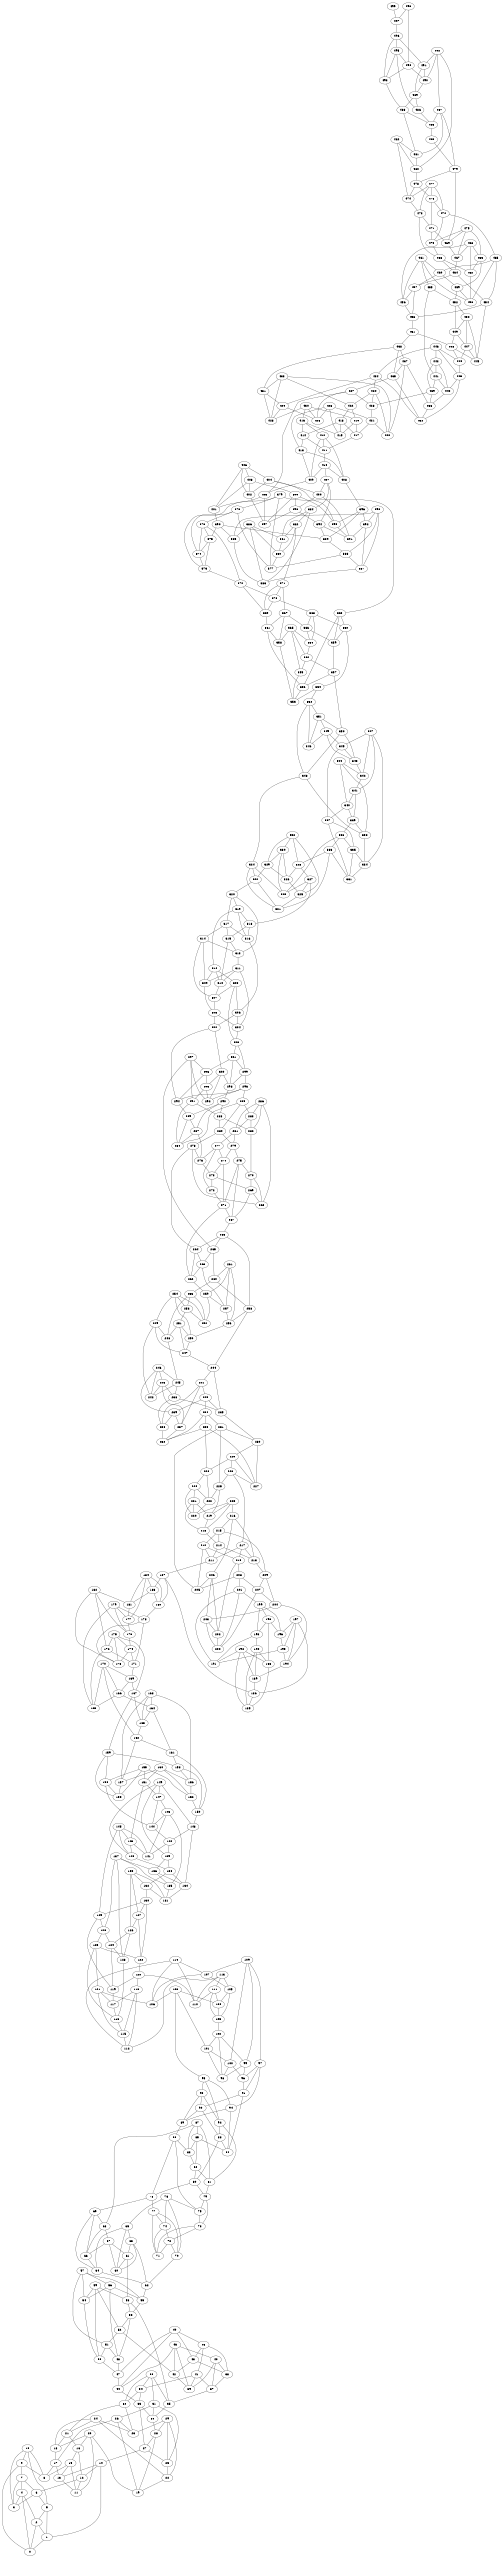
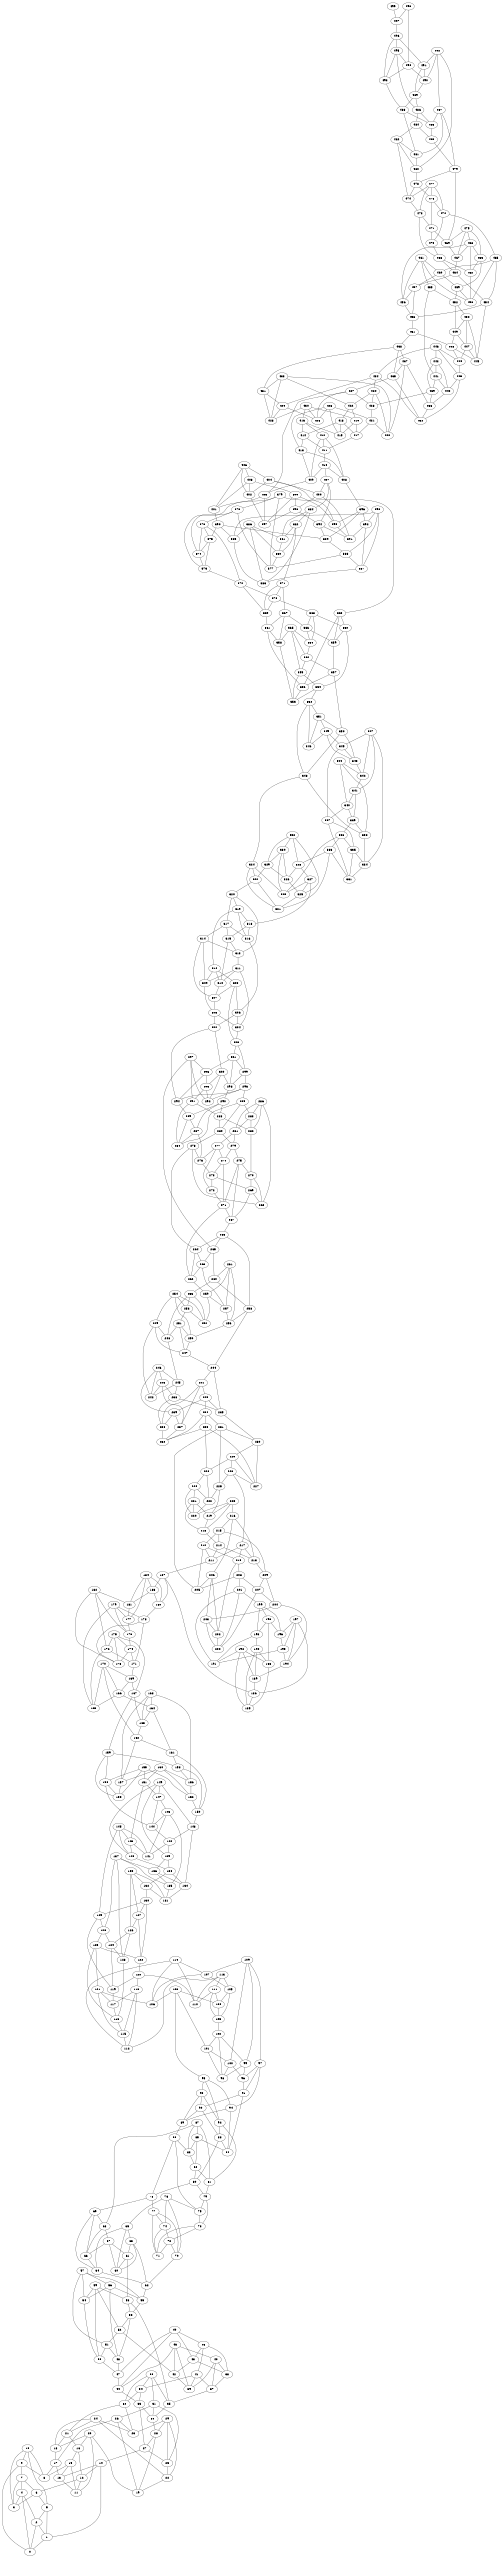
  graph {
    1
    0
    2
    4
    3
    5
    6
    7
    9
    8
    10
    12
    11
    13
    14
    15
    16
    17
    18
    20
    19
    21
    22
    24
    23
    25
    26
    27
    28
    29
    30
    31
    32
    33
    34
    35
    36
    37
    38
    40
    39
    41
    42
    43
    44
    45
    46
    47
    48
    49
    50
    51
    52
    53
    54
    55
    56
    57
    58
    59
    61
    60
    62
    63
    64
    65
    66
    67
    68
    69
    70
    72
    71
    73
    74
    75
    76
    77
    78
    79
    80
    81
    82
    83
    85
    84
    86
    87
    88
    89
    90
    91
    92
    93
    94
    95
    96
    97
    99
    98
    100
    101
    102
    103
    104
    105
    107
    106
    108
    109
    111
    110
    113
    112
    114
    115
    116
    117
    118
    119
    120
    121
    122
    123
    124
    125
    126
    127
    128
    129
    130
    132
    131
    133
    134
    135
    136
    137
    138
    139
    140
    142
    141
    143
    144
    145
    146
    147
    148
    149
    150
    151
    152
    154
    153
    155
    156
    157
    158
    159
    160
    161
    162
    163
    164
    166
    165
    167
    168
    169
    170
    171
    172
    174
    173
    175
    176
    177
    178
    179
    180
    181
    182
    183
    184
    186
    185
    187
    188
    189
    190
    192
    191
    193
    194
    195
    196
    197
    198
    199
    201
    200
    202
    203
    204
    206
    205
    207
    208
    209
    210
    211
    212
    213
    214
    215
    216
    217
    218
    219
    221
    220
    222
    223
    224
    225
    226
    228
    227
    229
    230
    231
    233
    232
    234
    235
    236
    237
    238
    239
    240
    241
    243
    242
    244
    245
    246
    247
    248
    249
    250
    251
    253
    252
    254
    255
    256
    257
    258
    259
    260
    261
    262
    263
    264
    265
    266
    267
    269
    268
    270
    271
    272
    273
    274
    275
    276
    277
    278
    279
    280
    281
    282
    283
    285
    284
    286
    287
    288
    289
    290
    291
    293
    292
    294
    295
    296
    297
    298
    299
    300
    301
    302
    303
    304
    305
    306
    307
    308
    309
    310
    311
    312
    313
    314
    315
    316
    317
    318
    319
    320
    322
    321
    324
    323
    325
    326
    327
    328
    329
    330
    332
    333
    331
    334
    335
    336
    337
    338
    339
    340
    341
    342
    343
    344
    345
    347
    348
    349
    346
    350
    351
    352
    354
    353
    355
    356
    357
    358
    359
    360
    361
    362
    363
    364
    365
    366
    367
    368
    369
    370
    371
    372
    373
    374
    375
    376
    378
    377
    379
    380
    381
    382
    384
    383
    385
    386
    387
    388
    389
    390
    392
    391
    393
    394
    395
    396
    398
    397
    399
    400
    401
    402
    403
    404
    405
    406
    407
    408
    409
    410
    411
    412
    413
    414
    416
    415
    417
    418
    419
    421
    420
    422
    423
    424
    426
    425
    427
    429
    428
    430
    431
    433
    434
    432
    435
    436
    437
    438
    439
    440
    441
    442
    443
    444
    446
    447
    445
    448
    449
    450
    451
    452
    453
    454
    455
    456
    457
    459
    458
    460
    461
    462
    463
    464
    465
    466
    467
    468
    469
    470
    471
    472
    473
    474
    475
    476
    477
    478
    479
    480
    481
    482
    483
+   484
    485
    486
    487
    488
    489
    490
    491
    492
    493
    494
    495
    496
    497
    498
    499
    1 -- 0
    2 -- 1
    2 -- 0
    4 -- 0
    4 -- 2
    4 -- 3
    5 -- 1
    5 -- 2
    6 -- 3
    6 -- 5
    7 -- 4
    7 -- 3
    7 -- 6
    9 -- 0
    9 -- 7
    9 -- 8
    10 -- 3
    10 -- 5
    10 -- 9
    10 -- 8
    12 -- 6
    12 -- 11
    13 -- 11
    14 -- 1
    14 -- 12
    14 -- 13
    15 -- 8
    15 -- 11
    15 -- 13
    16 -- 12
    16 -- 15
    17 -- 8
    17 -- 13
    18 -- 17
    20 -- 11
    20 -- 16
    20 -- 18
    20 -- 19
    21 -- 16
    21 -- 18
    22 -- 19
    24 -- 18
    24 -- 21
    24 -- 22
    24 -- 23
    25 -- 22
    26 -- 17
    26 -- 19
    26 -- 23
    27 -- 14
    27 -- 25
    28 -- 19
    28 -- 27
    29 -- 22
    29 -- 23
    29 -- 25
    29 -- 28
    30 -- 28
    31 -- 25
    31 -- 26
    31 -- 30
    32 -- 21
    32 -- 23
    33 -- 27
    33 -- 30
    34 -- 32
    34 -- 33
    35 -- 30
    36 -- 31
    36 -- 32
    36 -- 34
    36 -- 35
    37 -- 35
    38 -- 37
    40 -- 37
    40 -- 38
    40 -- 39
    41 -- 34
    41 -- 37
    41 -- 39
    42 -- 39
    43 -- 38
    43 -- 42
    44 -- 33
    45 -- 38
    45 -- 41
    45 -- 43
    46 -- 40
    46 -- 39
    46 -- 42
    46 -- 44
    47 -- 44
    48 -- 47
    49 -- 43
    49 -- 44
    49 -- 45
    49 -- 47
    50 -- 47
    51 -- 48
    51 -- 50
    52 -- 42
    52 -- 51
    53 -- 48
    53 -- 52
    54 -- 50
    55 -- 53
    56 -- 48
    56 -- 54
    56 -- 55
    57 -- 51
    57 -- 54
    57 -- 55
    57 -- 56
    58 -- 35
    58 -- 53
    59 -- 50
    59 -- 52
    59 -- 54
    59 -- 58
    61 -- 58
    61 -- 60
    62 -- 55
    63 -- 61
    63 -- 60
    63 -- 62
    64 -- 62
    65 -- 60
    65 -- 63
    65 -- 64
    66 -- 64
    67 -- 61
    67 -- 60
    67 -- 66
    68 -- 66
    68 -- 67
    69 -- 64
    69 -- 66
    69 -- 68
    70 -- 62
    72 -- 70
    72 -- 71
    73 -- 72
    73 -- 71
    74 -- 72
    74 -- 71
    75 -- 73
    76 -- 65
    76 -- 70
    76 -- 74
    76 -- 75
    77 -- 70
    77 -- 71
    77 -- 74
    78 -- 69
    78 -- 77
    79 -- 73
    79 -- 75
    80 -- 78
    80 -- 79
    81 -- 79
    82 -- 80
    82 -- 81
    83 -- 82
    85 -- 82
    85 -- 83
    85 -- 84
    86 -- 75
    86 -- 78
    86 -- 83
    87 -- 68
    87 -- 81
    87 -- 83
    87 -- 85
    88 -- 80
    88 -- 84
    89 -- 86
    90 -- 88
    90 -- 89
    91 -- 84
    91 -- 90
    92 -- 81
    92 -- 88
    93 -- 89
    93 -- 90
    93 -- 92
    94 -- 84
    94 -- 89
    95 -- 92
    95 -- 93
    95 -- 94
    96 -- 91
    97 -- 91
    97 -- 94
    97 -- 96
    99 -- 96
    99 -- 98
    100 -- 96
    100 -- 98
    101 -- 98
    101 -- 100
    102 -- 99
    102 -- 98
    102 -- 101
    103 -- 102
    104 -- 103
    105 -- 103
    105 -- 104
    107 -- 105
    107 -- 106
    108 -- 95
    108 -- 101
    108 -- 104
    108 -- 106
    109 -- 97
    109 -- 99
    109 -- 100
    109 -- 107
    111 -- 103
    111 -- 104
    111 -- 110
    113 -- 105
    113 -- 111
    113 -- 110
    113 -- 112
    114 -- 107
    114 -- 106
    114 -- 110
    114 -- 112
    115 -- 112
    116 -- 115
    117 -- 116
    118 -- 112
    118 -- 115
    118 -- 117
    119 -- 117
    120 -- 110
    120 -- 118
    120 -- 119
    121 -- 106
    121 -- 115
    121 -- 117
    122 -- 120
    123 -- 116
    124 -- 119
    124 -- 123
    125 -- 116
    125 -- 121
    125 -- 122
    126 -- 123
    126 -- 124
    127 -- 122
    127 -- 126
    128 -- 124
    128 -- 125
    129 -- 119
    129 -- 128
    130 -- 122
    130 -- 127
    130 -- 129
    132 -- 130
    132 -- 131
    133 -- 126
    133 -- 127
    133 -- 132
    133 -- 131
    134 -- 131
    135 -- 131
    136 -- 134
    136 -- 135
    137 -- 123
    137 -- 128
    137 -- 135
    137 -- 136
    138 -- 132
    138 -- 134
    139 -- 136
    139 -- 138
    140 -- 138
    142 -- 139
    142 -- 141
    143 -- 140
    143 -- 141
    144 -- 142
    145 -- 129
    145 -- 140
    145 -- 141
    145 -- 143
    146 -- 135
    146 -- 141
    146 -- 144
    147 -- 144
    147 -- 146
    148 -- 134
    148 -- 142
    149 -- 139
    149 -- 140
    149 -- 147
    149 -- 148
    150 -- 148
    151 -- 143
    151 -- 147
    152 -- 150
    154 -- 144
    154 -- 153
    155 -- 151
    155 -- 152
    155 -- 154
    155 -- 153
    156 -- 152
    157 -- 153
    158 -- 150
    158 -- 156
    159 -- 154
    159 -- 153
    159 -- 158
    160 -- 151
    160 -- 152
    160 -- 156
    160 -- 157
    161 -- 150
    161 -- 158
    162 -- 157
    162 -- 161
    163 -- 162
    164 -- 161
    164 -- 163
    166 -- 164
    166 -- 165
    167 -- 159
    167 -- 163
    168 -- 156
    168 -- 157
    168 -- 163
    168 -- 164
    169 -- 166
    169 -- 167
    170 -- 162
    170 -- 166
    170 -- 165
    170 -- 169
    171 -- 169
    172 -- 165
    172 -- 171
    174 -- 171
    174 -- 173
    175 -- 167
    175 -- 172
    175 -- 174
    175 -- 173
    176 -- 174
    177 -- 176
    178 -- 171
    178 -- 173
    179 -- 165
    179 -- 176
    179 -- 177
    179 -- 178
    180 -- 178
    181 -- 177
    182 -- 172
    182 -- 173
    182 -- 176
    182 -- 181
    183 -- 180
    183 -- 181
    184 -- 177
    184 -- 180
    184 -- 181
    184 -- 183
    186 -- 185
    187 -- 180
    187 -- 183
    187 -- 186
    188 -- 185
    189 -- 186
    190 -- 185
    190 -- 188
    190 -- 189
    192 -- 185
    192 -- 188
    192 -- 189
    192 -- 191
    193 -- 190
    193 -- 191
    194 -- 189
    195 -- 191
    195 -- 194
    196 -- 195
    197 -- 186
    197 -- 194
    197 -- 195
    197 -- 196
    198 -- 188
    198 -- 193
    198 -- 196
    199 -- 193
    199 -- 196
    199 -- 198
    201 -- 191
    201 -- 199
    201 -- 200
    202 -- 200
    203 -- 200
    203 -- 202
    204 -- 194
    204 -- 203
    206 -- 202
    206 -- 203
    206 -- 205
    207 -- 200
    207 -- 204
    208 -- 201
    208 -- 205
    208 -- 207
    209 -- 204
    209 -- 207
    210 -- 202
    210 -- 208
    211 -- 187
    212 -- 205
    212 -- 210
    212 -- 211
    213 -- 209
    214 -- 211
    214 -- 213
    215 -- 209
    215 -- 212
    215 -- 214
    216 -- 206
    216 -- 213
    216 -- 215
    217 -- 210
    217 -- 211
    217 -- 213
    218 -- 214
    219 -- 218
    221 -- 218
    221 -- 219
    221 -- 220
    222 -- 220
    223 -- 216
    223 -- 218
    223 -- 219
    223 -- 220
    224 -- 221
    224 -- 220
    224 -- 222
    225 -- 219
    225 -- 222
    226 -- 222
    226 -- 224
    228 -- 217
    228 -- 225
    228 -- 227
    229 -- 226
    229 -- 228
    229 -- 227
    230 -- 227
    230 -- 229
    231 -- 205
    231 -- 225
    231 -- 230
    233 -- 226
    233 -- 227
    233 -- 232
    234 -- 231
    234 -- 233
    234 -- 232
    235 -- 230
    236 -- 232
    237 -- 232
    238 -- 235
    238 -- 236
    239 -- 236
    239 -- 237
    240 -- 234
    240 -- 235
    240 -- 239
    241 -- 236
    241 -- 237
    241 -- 240
    243 -- 237
    243 -- 238
    243 -- 242
    244 -- 235
    244 -- 241
    245 -- 238
    245 -- 242
    246 -- 239
    246 -- 243
    246 -- 242
    246 -- 245
    247 -- 244
    248 -- 245
    249 -- 242
    249 -- 247
    249 -- 248
    250 -- 247
    251 -- 247
    251 -- 248
    251 -- 250
    253 -- 251
    253 -- 252
    254 -- 249
    254 -- 250
    254 -- 253
    254 -- 252
    255 -- 248
    255 -- 253
    255 -- 252
    256 -- 250
    257 -- 256
    258 -- 244
    258 -- 256
    259 -- 252
    259 -- 257
    260 -- 255
    260 -- 258
    261 -- 256
    261 -- 257
    261 -- 259
    261 -- 260
    262 -- 259
    263 -- 257
    263 -- 262
    264 -- 262
    264 -- 263
    265 -- 260
    265 -- 263
    266 -- 258
    266 -- 264
    266 -- 265
    267 -- 266
    269 -- 267
    269 -- 268
    270 -- 269
    270 -- 268
    271 -- 262
    271 -- 267
    272 -- 271
    273 -- 269
    273 -- 272
    274 -- 271
    274 -- 273
    275 -- 267
    275 -- 270
    275 -- 271
    276 -- 273
    277 -- 272
    277 -- 274
    277 -- 276
    278 -- 264
    278 -- 268
    278 -- 276
    279 -- 274
    279 -- 275
    280 -- 278
    280 -- 279
    281 -- 277
    281 -- 279
    282 -- 270
    283 -- 281
    283 -- 282
    285 -- 280
    285 -- 283
    285 -- 284
    286 -- 268
    286 -- 281
    286 -- 282
    286 -- 283
    287 -- 276
    287 -- 284
    288 -- 280
    288 -- 282
    289 -- 284
    289 -- 287
    290 -- 287
    290 -- 288
    290 -- 289
    291 -- 284
    291 -- 288
    293 -- 291
    293 -- 292
    294 -- 289
    295 -- 293
    295 -- 294
    296 -- 285
    296 -- 292
    296 -- 294
    297 -- 265
    297 -- 291
    297 -- 292
    297 -- 295
    298 -- 290
    299 -- 296
    299 -- 298
    300 -- 293
    300 -- 292
    300 -- 298
    301 -- 295
    301 -- 298
    301 -- 299
    302 -- 294
    302 -- 300
    303 -- 299
    303 -- 301
    304 -- 303
    305 -- 302
    305 -- 304
    306 -- 302
    306 -- 304
    307 -- 305
    308 -- 303
    308 -- 306
    308 -- 307
    309 -- 305
    310 -- 307
    311 -- 304
    311 -- 309
    311 -- 310
    312 -- 308
    312 -- 309
    312 -- 310
    313 -- 311
    314 -- 307
    314 -- 309
    314 -- 313
    315 -- 310
    315 -- 313
    316 -- 306
    317 -- 314
    317 -- 315
    317 -- 316
    318 -- 315
    318 -- 316
    319 -- 312
    319 -- 316
    319 -- 318
    320 -- 313
    320 -- 317
    320 -- 319
    322 -- 320
    322 -- 321
    324 -- 322
    324 -- 321
    324 -- 323
    325 -- 321
    326 -- 325
    327 -- 318
    327 -- 323
    327 -- 325
    328 -- 326
    328 -- 327
    329 -- 322
    329 -- 326
    330 -- 323
    330 -- 326
    330 -- 329
    332 -- 325
    332 -- 328
    332 -- 329
    332 -- 330
    333 -- 321
    333 -- 328
    333 -- 331
    334 -- 331
    335 -- 331
    335 -- 334
    336 -- 323
    336 -- 333
    336 -- 335
    337 -- 331
    337 -- 335
    338 -- 334
    339 -- 336
    339 -- 338
    340 -- 337
    340 -- 339
    341 -- 339
    341 -- 340
    342 -- 341
    343 -- 342
    344 -- 338
    344 -- 340
    344 -- 342
    345 -- 337
    345 -- 343
    347 -- 334
    347 -- 341
    347 -- 342
    347 -- 345
    348 -- 324
    348 -- 338
    349 -- 343
    349 -- 345
    349 -- 346
    350 -- 343
    350 -- 348
    351 -- 349
    351 -- 346
    351 -- 350
    352 -- 348
    352 -- 346
    352 -- 351
    354 -- 352
    354 -- 353
+   355 -- 354
    355 -- 353
    356 -- 353
    357 -- 350
    357 -- 356
    358 -- 353
    359 -- 357
    360 -- 354
    360 -- 359
    361 -- 356
    361 -- 358
    362 -- 355
    362 -- 357
    363 -- 356
    363 -- 359
    363 -- 360
    364 -- 362
    365 -- 355
    365 -- 358
    365 -- 362
    365 -- 364
    366 -- 359
    366 -- 364
    367 -- 358
    367 -- 361
    367 -- 366
    368 -- 360
    368 -- 364
    368 -- 366
    369 -- 361
    370 -- 368
    370 -- 369
    371 -- 367
    371 -- 369
    371 -- 370
    372 -- 369
    372 -- 370
    373 -- 372
    374 -- 373
    375 -- 373
    375 -- 374
    376 -- 372
    376 -- 374
    376 -- 375
    378 -- 374
    378 -- 376
    378 -- 377
    379 -- 363
    379 -- 373
    379 -- 378
    379 -- 377
    380 -- 377
    381 -- 380
    382 -- 371
    382 -- 380
    382 -- 381
    384 -- 381
    384 -- 382
    384 -- 383
    385 -- 383
    386 -- 380
    386 -- 381
    386 -- 383
    386 -- 385
    387 -- 383
    388 -- 377
    388 -- 387
    389 -- 388
    390 -- 375
    390 -- 385
    390 -- 389
    392 -- 387
    392 -- 391
    393 -- 385
    393 -- 387
    393 -- 388
    393 -- 392
    394 -- 389
    394 -- 391
    395 -- 391
    396 -- 389
    396 -- 392
    396 -- 395
    398 -- 394
    398 -- 397
    399 -- 395
    399 -- 398
    399 -- 397
    400 -- 391
    400 -- 398
    401 -- 390
    402 -- 397
    403 -- 399
    403 -- 401
    403 -- 402
    404 -- 395
    404 -- 400
    404 -- 402
    405 -- 397
    405 -- 401
    406 -- 401
    406 -- 402
    406 -- 403
    406 -- 404
    407 -- 384
    407 -- 394
    407 -- 400
    408 -- 396
    409 -- 405
    410 -- 407
    410 -- 408
    410 -- 409
    411 -- 410
    412 -- 408
    412 -- 409
    412 -- 411
    413 -- 408
    413 -- 409
    414 -- 411
    414 -- 413
    416 -- 412
    416 -- 414
    416 -- 415
    417 -- 411
    418 -- 414
    418 -- 415
    418 -- 417
    419 -- 415
    419 -- 417
    421 -- 417
    421 -- 420
    422 -- 418
    422 -- 419
    423 -- 421
    424 -- 420
    424 -- 422
    424 -- 423
    426 -- 413
    426 -- 415
    426 -- 421
    426 -- 425
    427 -- 405
    427 -- 423
    427 -- 425
    429 -- 425
    429 -- 428
    430 -- 416
    430 -- 419
    430 -- 425
    430 -- 428
    431 -- 429
    431 -- 428
    433 -- 420
    433 -- 422
    433 -- 428
    433 -- 431
    434 -- 424
    434 -- 429
    434 -- 432
    435 -- 427
    435 -- 432
    436 -- 432
    437 -- 420
    437 -- 435
    437 -- 436
    438 -- 431
    438 -- 435
    438 -- 437
    439 -- 423
    439 -- 436
    440 -- 436
    441 -- 439
    441 -- 440
    442 -- 439
    442 -- 440
    442 -- 441
    443 -- 432
    443 -- 440
    444 -- 443
    446 -- 434
    446 -- 442
    446 -- 443
    446 -- 444
    447 -- 444
    447 -- 445
    448 -- 444
    448 -- 445
    449 -- 447
    449 -- 448
    450 -- 447
    450 -- 445
    450 -- 449
    451 -- 438
    451 -- 448
    452 -- 449
    452 -- 450
    453 -- 451
    454 -- 445
    454 -- 453
    455 -- 441
    455 -- 452
    456 -- 453
    457 -- 453
    457 -- 456
    459 -- 452
    459 -- 458
    460 -- 457
    460 -- 459
    461 -- 455
    461 -- 456
    461 -- 458
    461 -- 460
    462 -- 458
    463 -- 459
    463 -- 462
    464 -- 454
    464 -- 457
    465 -- 454
    465 -- 458
    465 -- 460
    466 -- 462
    466 -- 464
    467 -- 464
    468 -- 456
    468 -- 462
    468 -- 463
    468 -- 467
    469 -- 467
    470 -- 466
    471 -- 469
    471 -- 470
    472 -- 465
    472 -- 470
    473 -- 466
    473 -- 471
    474 -- 473
    475 -- 463
    475 -- 467
    475 -- 469
-   475 -- 470
+   475 -- 468
    476 -- 471
    476 -- 472
    477 -- 472
    477 -- 473
    477 -- 474
    477 -- 476
    478 -- 474
    478 -- 476
    479 -- 469
    479 -- 478
    480 -- 478
    481 -- 480
    482 -- 474
    482 -- 480
    482 -- 481
    483 -- 479
+   484 -- 482
+   484 -- 483
    485 -- 483
+   486 -- 484
    486 -- 485
    487 -- 479
    487 -- 481
    487 -- 485
    488 -- 481
    488 -- 485
    489 -- 486
    489 -- 488
    490 -- 489
    491 -- 489
    491 -- 490
    492 -- 480
    492 -- 487
    492 -- 490
    492 -- 491
    493 -- 488
    494 -- 490
    494 -- 493
    495 -- 486
    495 -- 493
    495 -- 494
    496 -- 491
    496 -- 493
    496 -- 495
    497 -- 496
    498 -- 494
    498 -- 497
    499 -- 497
  }
